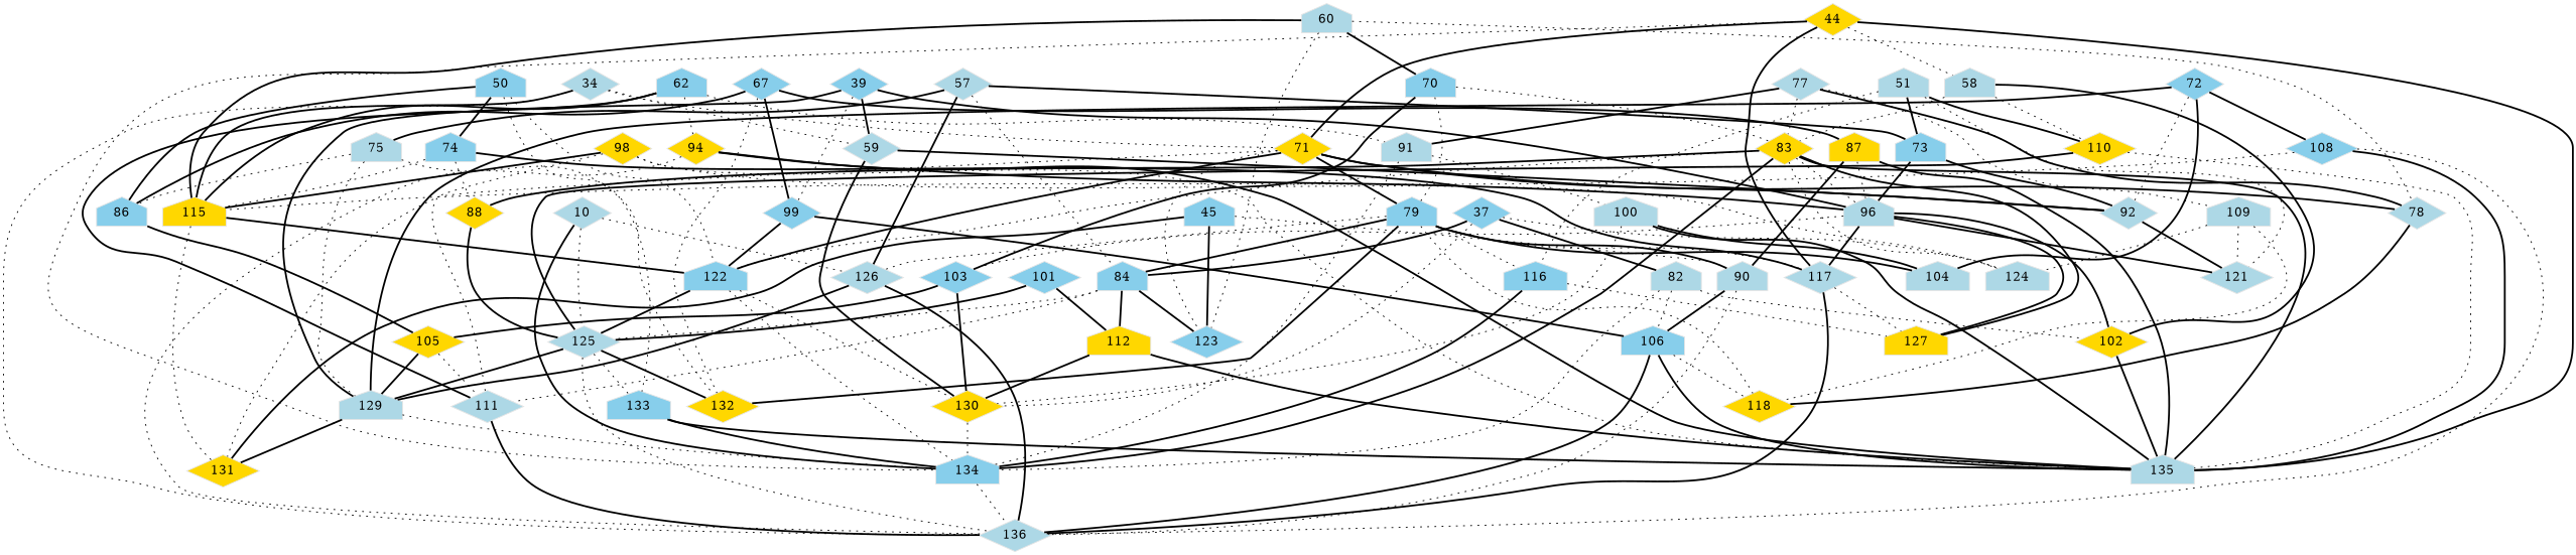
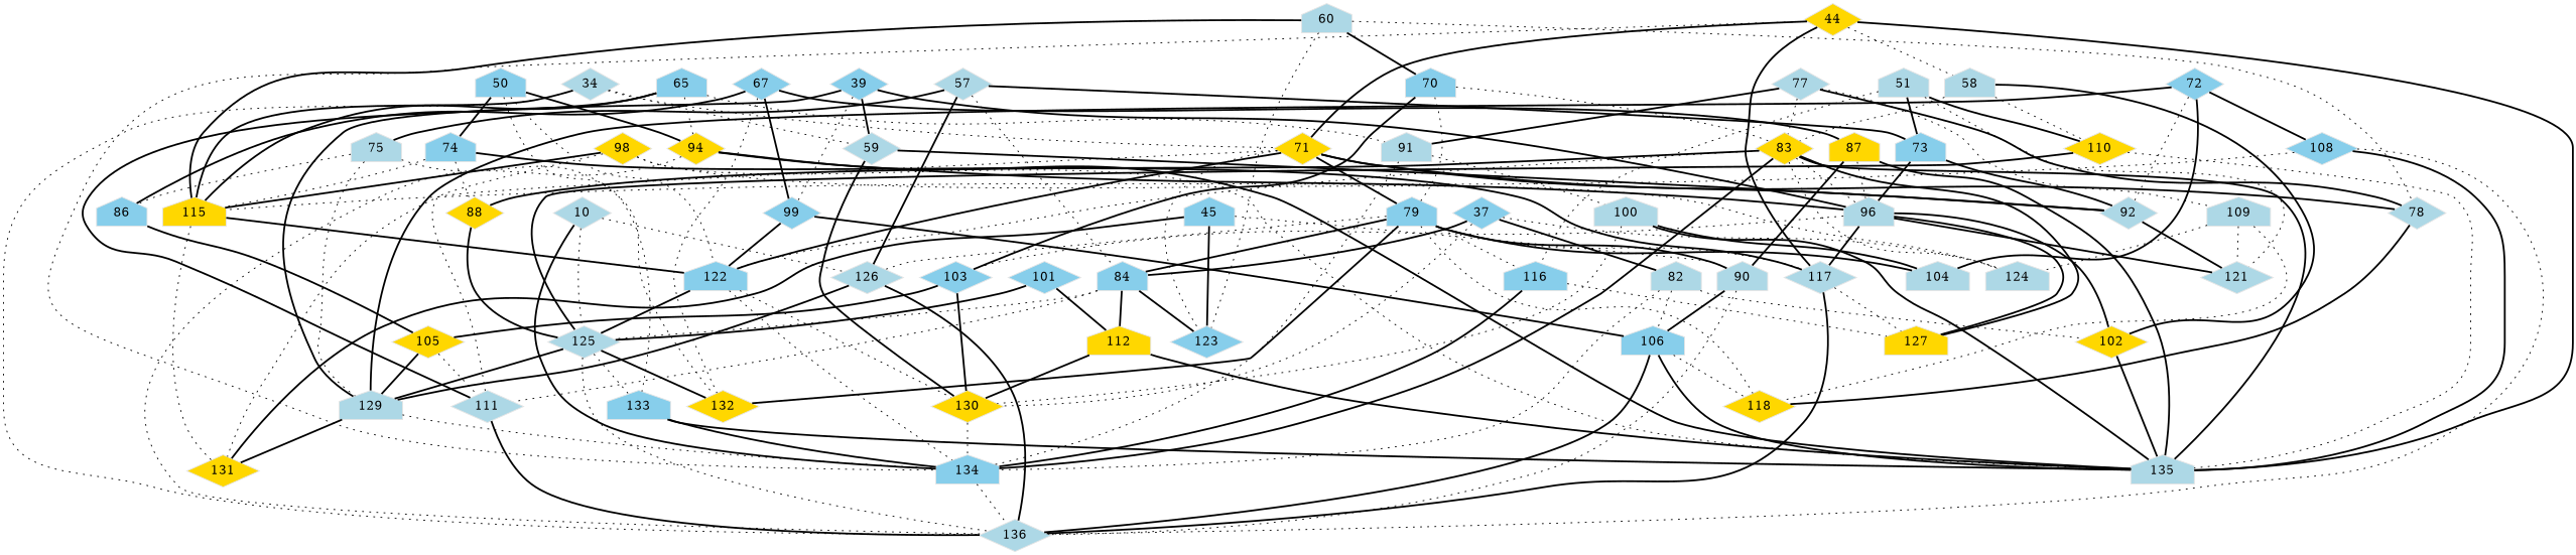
  graph {
    node [color=gray90 fillcolor=lightblue shape=diamond style=filled]
    edge [style=bold]
    125 [super="+80+114"]
    136 [super="+22+97"]
    129 [shape=house super="+24+68"]
    133 [fillcolor=skyblue shape=house]
    132 [fillcolor=gold]
    10
    126 [super="+63+85"]
    134 [fillcolor=skyblue shape=house super="+128"]
    34
    59
    71 [fillcolor=gold super="+30+31"]
    115 [fillcolor=gold shape=house super="+12+66+52"]
    130 [fillcolor=gold super="+32+54"]
    92 [super="+89"]
    123 [fillcolor=skyblue]
    131 [fillcolor=gold super="+38"]
    122 [fillcolor=skyblue shape=house super="+21+119+93"]
    78
    79 [fillcolor=skyblue shape=house super="+64"]
    37 [fillcolor=skyblue]
    82 [shape=house]
    84 [fillcolor=skyblue shape=house super="+49"]
    124 [shape=house]
    102 [fillcolor=gold]
    106 [fillcolor=skyblue shape=house super="+43"]
    111 [super="+27"]
    112 [fillcolor=gold shape=house super="+36"]
    39 [fillcolor=skyblue]
    96 [shape=house super="+15+25+33"]
    99 [fillcolor=skyblue]
    117 [super="+35+40"]
    121
    103 [fillcolor=skyblue]
    127 [fillcolor=gold shape=house]
    44 [fillcolor=gold super="+41"]
    58 [shape=house super="+46"]
    135 [shape=house super="+120"]
    110 [fillcolor=gold]
    83 [fillcolor=gold super="+14+65+76+55"]
    90 [shape=house super="+20"]
    45 [fillcolor=skyblue shape=house]
    74 [fillcolor=skyblue shape=house super="+5+17"]
    88 [fillcolor=gold super="+81"]
    50 [fillcolor=skyblue shape=house]
    86 [fillcolor=skyblue shape=house]
    105 [fillcolor=gold]
    51 [shape=house]
    73 [fillcolor=skyblue shape=house]
    116 [fillcolor=skyblue shape=house]
    57
    75 [shape=house]
    60 [shape=house]
    70 [fillcolor=skyblue shape=house]
    118 [fillcolor=gold]
-   62 [fillcolor=skyblue shape=house]
+   62 [fillcolor=skyblue shape=house label=65]
    91 [shape=house]
    94 [fillcolor=gold]
    100 [shape=house]
    67 [fillcolor=skyblue]
    87 [fillcolor=gold shape=house]
    104 [shape=house]
    72 [fillcolor=skyblue super="+2"]
    108 [fillcolor=skyblue]
    77
    109 [shape=house]
    98 [fillcolor=gold]
    101 [fillcolor=skyblue]
    125 -- 136 [style=dotted weight=2]
    125 -- 129
    125 -- 133 [style=dotted]
    125 -- 132
    129 -- 134 [style=dotted]
    129 -- 131
    133 -- 134
    133 -- 135
    10 -- 125 [style=dotted]
    10 -- 126 [style=dotted weight=2]
    10 -- 134
    126 -- 136
    126 -- 129
    134 -- 136 [style=dotted weight=2]
    34 -- 136 [style=dotted]
    34 -- 59 [style=dotted]
    34 -- 71 [style=dotted]
    34 -- 115
    59 -- 130
    59 -- 92
    71 -- 92
    71 -- 123 [style=dotted]
    71 -- 131 [style=dotted]
    71 -- 122
    71 -- 78
    71 -- 79
    115 -- 131 [style=dotted weight=2]
    115 -- 122 [weight=2]
    130 -- 134 [style=dotted]
    92 -- 121
    122 -- 125
    122 -- 134 [style=dotted weight=2]
    122 -- 130 [style=dotted]
    78 -- 118
    79 -- 132
    79 -- 126 [style=dotted weight=3]
    79 -- 84
    79 -- 117 [style=dotted]
    79 -- 90
    79 -- 116 [style=dotted]
    79 -- 118 [style=dotted]
    79 -- 104
    37 -- 130 [style=dotted]
    37 -- 82
    37 -- 84
    37 -- 124 [style=dotted]
    82 -- 134 [style=dotted]
    82 -- 102 [style=dotted]
    82 -- 106 [style=dotted]
    84 -- 125 [style=dotted]
    84 -- 123
    84 -- 111 [style=dotted]
    84 -- 112
    102 -- 135
    106 -- 136
    106 -- 135 [weight=2]
    106 -- 118 [style=dotted]
    111 -- 136 [weight=2]
    112 -- 130 [weight=2]
    112 -- 135
    39 -- 129
    39 -- 59
    39 -- 96
    39 -- 99 [style=dotted]
    96 -- 102
    96 -- 117
    96 -- 121
    96 -- 103 [style=dotted]
    96 -- 127
    99 -- 122
    99 -- 106
    117 -- 136 [weight=4]
    117 -- 127 [style=dotted]
    103 -- 130
    103 -- 105
    44 -- 134 [style=dotted weight=2]
    44 -- 71
    44 -- 117
    44 -- 58 [style=dotted weight=2]
    44 -- 135 [weight=2]
    58 -- 102
    58 -- 110 [style=dotted]
    58 -- 83 [style=dotted weight=2]
    110 -- 125
    110 -- 135 [style=dotted]
    83 -- 134 [weight=2]
    83 -- 122 [style=dotted]
    83 -- 124 [style=dotted]
    83 -- 96 [style=dotted]
    83 -- 127
    83 -- 135 [weight=3]
    83 -- 88
    90 -- 136 [style=dotted]
    90 -- 106 [weight=2]
    45 -- 123
    45 -- 131 [weight=2]
    45 -- 90 [style=dotted]
    74 -- 115 [style=dotted weight=3]
    74 -- 117 [weight=2]
    74 -- 88 [style=dotted weight=2]
    88 -- 125
    50 -- 133 [style=dotted]
    50 -- 122 [style=dotted]
    50 -- 74
-   50 -- 86
+   50 -- 94
    86 -- 105
    105 -- 129
    105 -- 111 [style=dotted]
    51 -- 121 [style=dotted]
    51 -- 110
    51 -- 73
    51 -- 116 [style=dotted]
    73 -- 92
    73 -- 96
    116 -- 134
    116 -- 127 [style=dotted]
    57 -- 126
    57 -- 84 [style=dotted]
    57 -- 73
    57 -- 75
    75 -- 129 [style=dotted]
    75 -- 132 [style=dotted]
    75 -- 86 [style=dotted]
    60 -- 115
    60 -- 123 [style=dotted]
    60 -- 78 [style=dotted]
    60 -- 70
    70 -- 79 [style=dotted]
    70 -- 103
    70 -- 83 [style=dotted]
    62 -- 115
    62 -- 111
    62 -- 91 [style=dotted]
    62 -- 94 [style=dotted]
    91 -- 134 [style=dotted]
    91 -- 100 [style=dotted]
    94 -- 136 [style=dotted]
    94 -- 96
    94 -- 135
    100 -- 130 [style=dotted]
    100 -- 135
    100 -- 104
    67 -- 132 [style=dotted]
    67 -- 99
    67 -- 86
    67 -- 87
    87 -- 96 [style=dotted]
    87 -- 135
    87 -- 90
    72 -- 129
    72 -- 92 [style=dotted weight=2]
    72 -- 104 [weight=2]
    72 -- 108
    108 -- 136 [style=dotted]
    108 -- 115 [style=dotted]
    108 -- 135
    77 -- 78
    77 -- 83 [style=dotted]
    77 -- 91
    77 -- 109 [style=dotted]
    109 -- 124 [style=dotted]
    109 -- 121 [style=dotted]
    109 -- 118 [style=dotted]
    98 -- 115
    98 -- 124 [style=dotted]
    98 -- 111 [style=dotted]
    98 -- 135 [style=dotted]
    101 -- 125 [weight=2]
    101 -- 112 [weight=2]
  }
